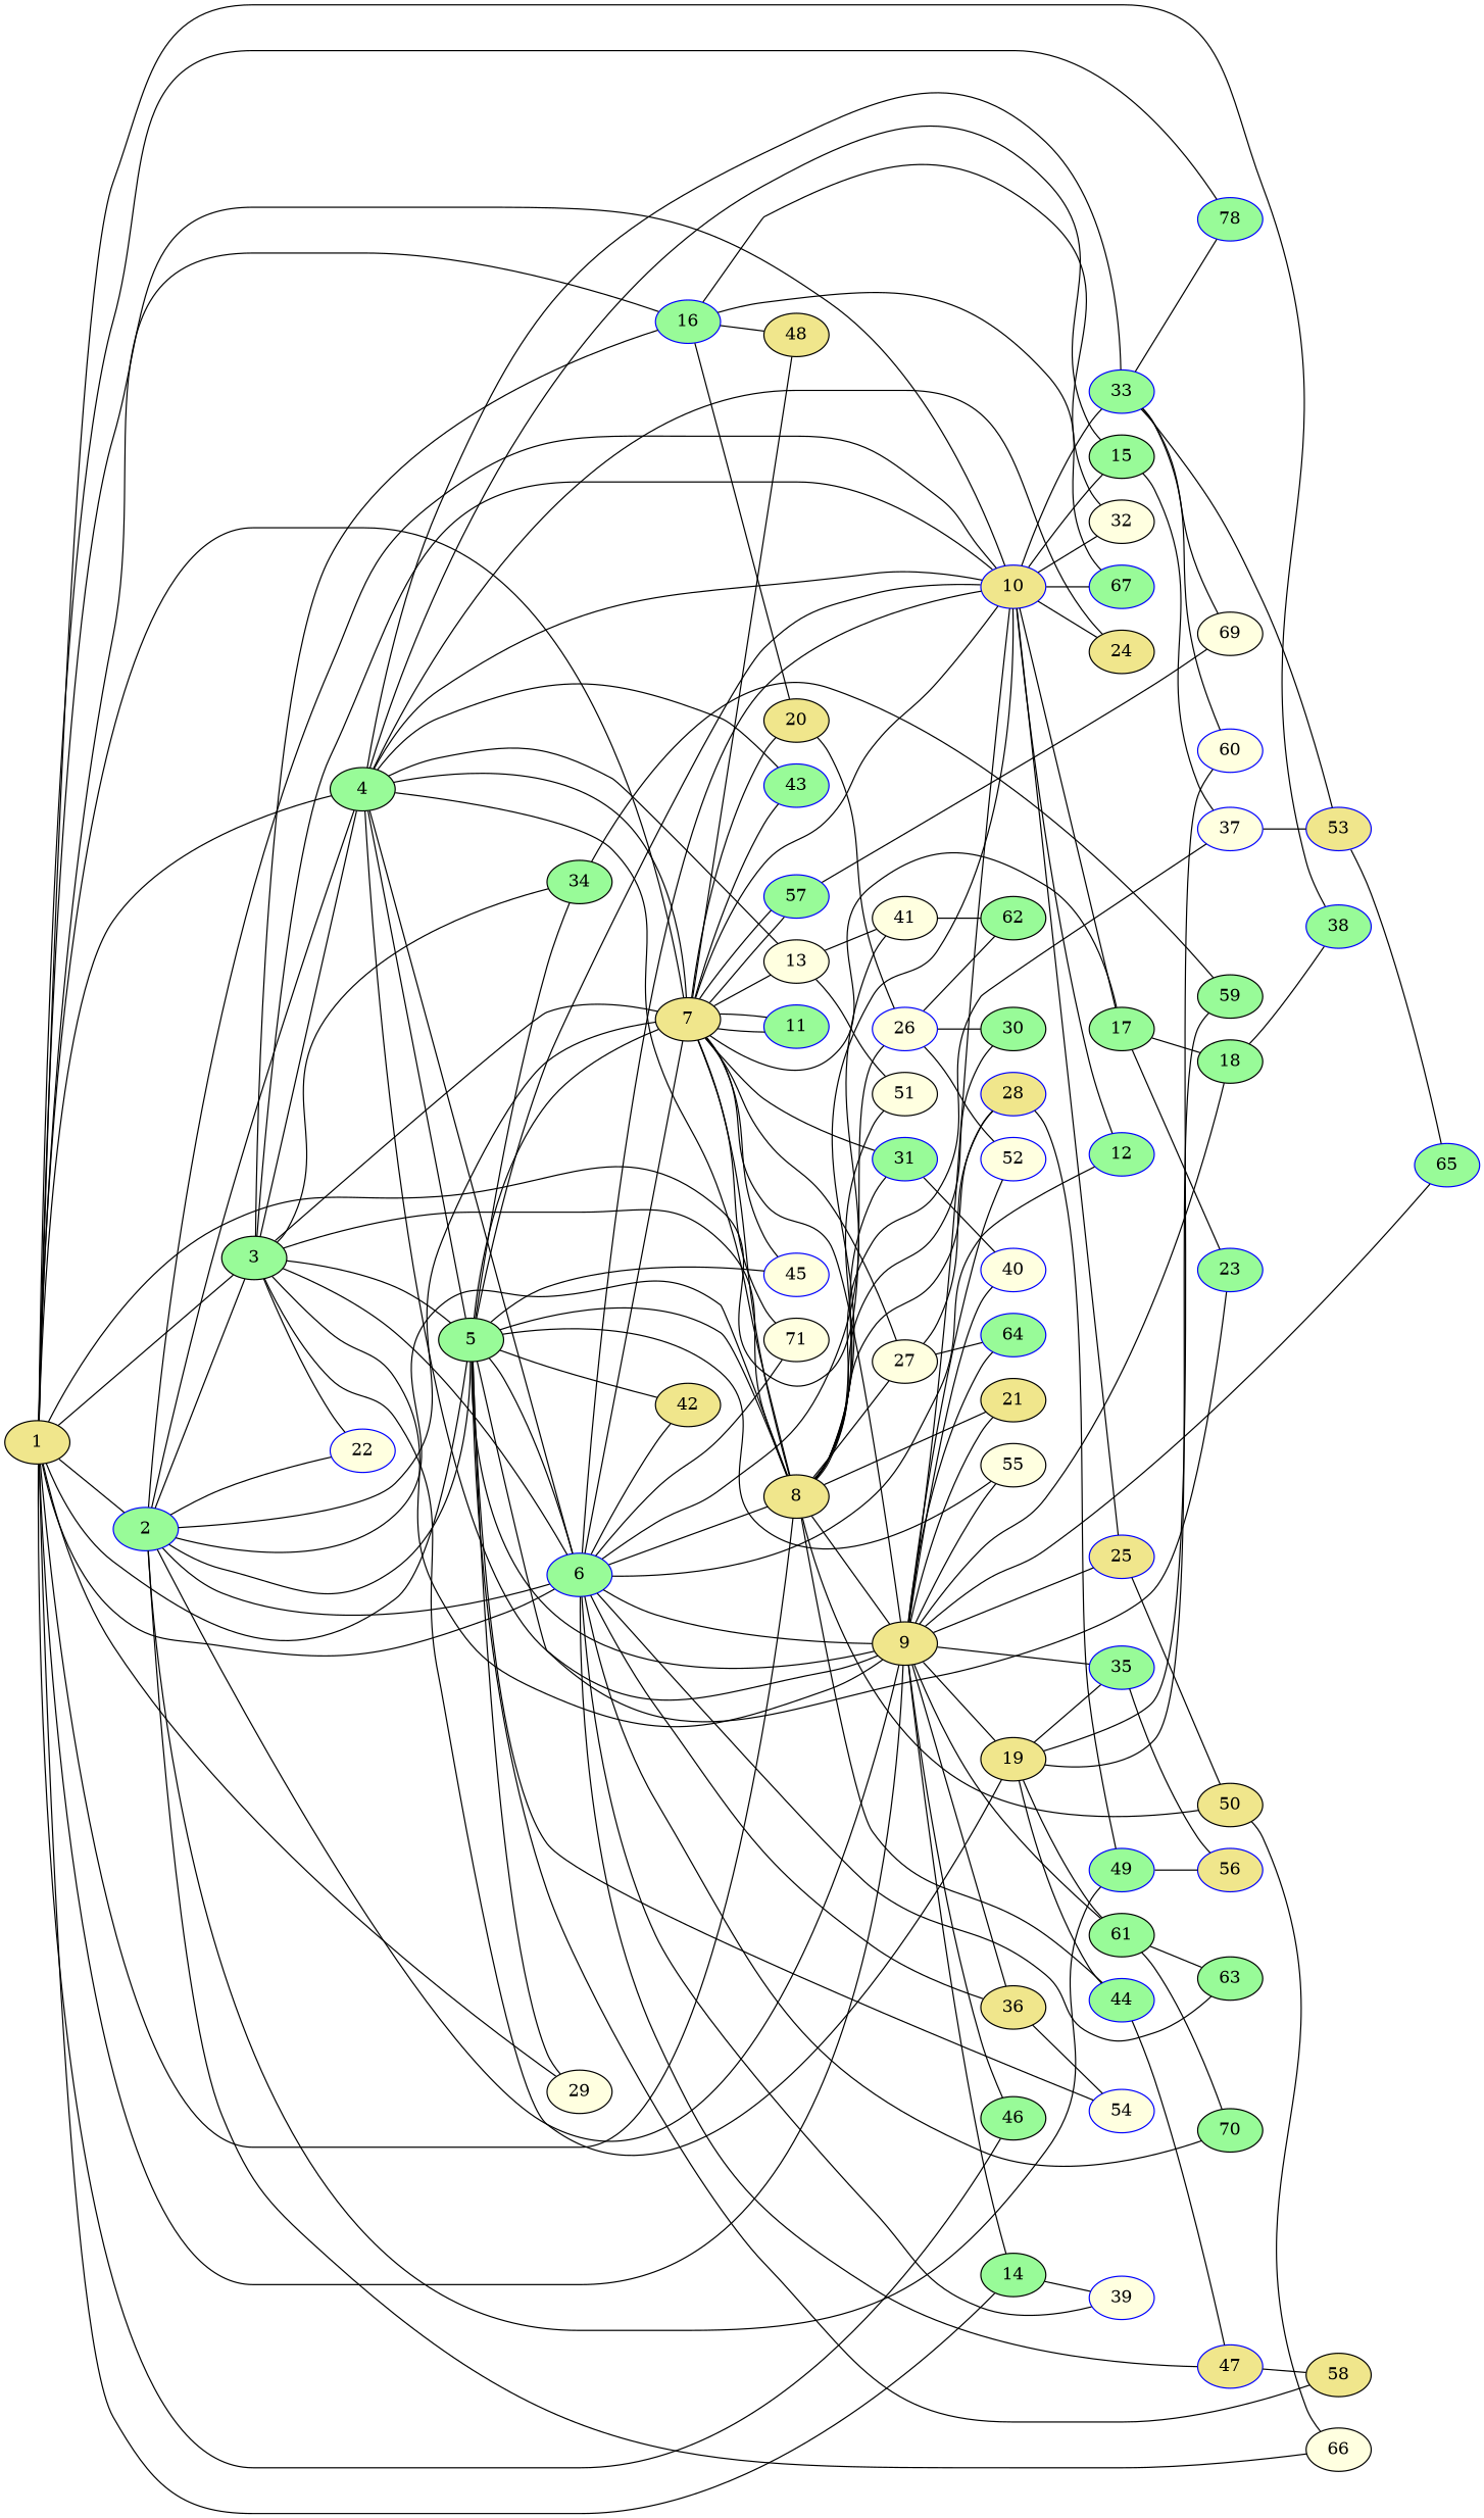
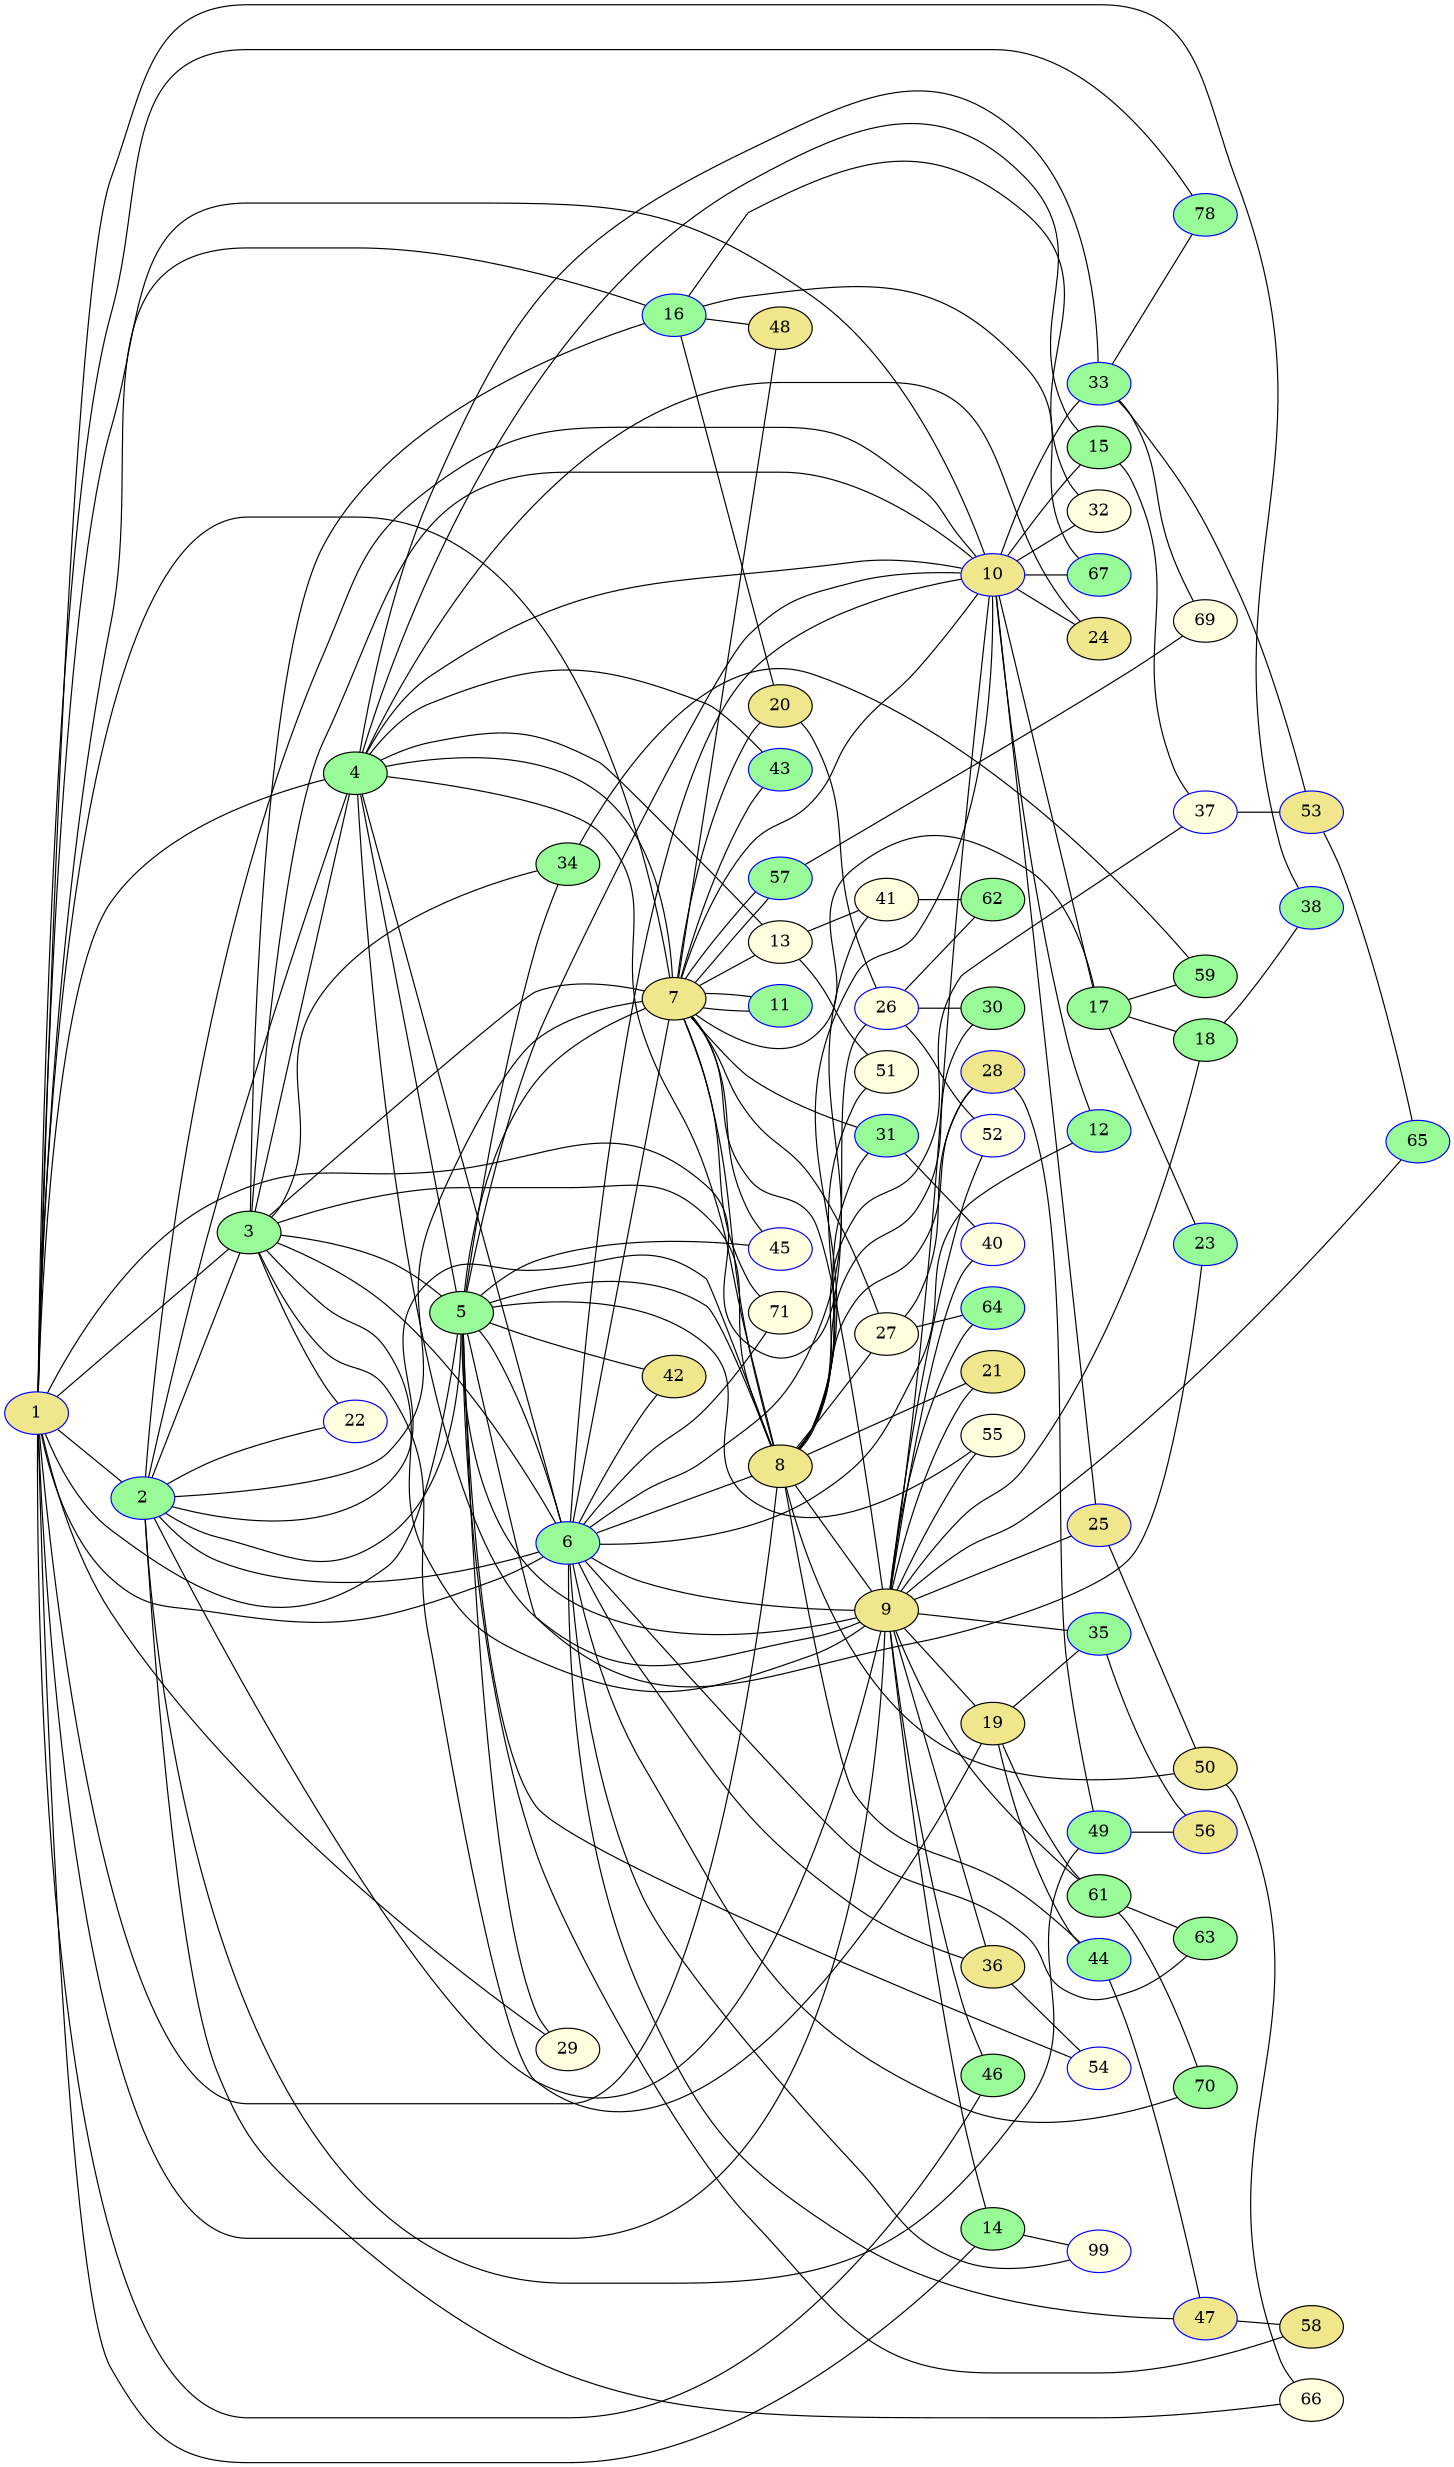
  graph {
    rankdir=LR
    node [color=black fillcolor=palegreen style=filled]
-   1 [fillcolor=khaki]
+   1 [color=blue fillcolor=khaki]
    2 [color=blue]
    3
    4
    5
    6 [color=blue]
    7 [fillcolor=khaki]
    8 [fillcolor=khaki]
    9 [fillcolor=khaki]
    10 [color=blue fillcolor=khaki]
    14
    16 [color=blue]
    26 [color=blue fillcolor=lightyellow]
    29 [fillcolor=lightyellow]
    38 [color=blue]
    46
    n17 [color=blue label=78]
    22 [color=blue fillcolor=lightyellow]
    49 [color=blue]
    66 [fillcolor=lightyellow]
    19 [fillcolor=khaki]
    34
    13 [fillcolor=lightyellow]
    15
    24 [fillcolor=khaki]
    33 [color=blue]
    43 [color=blue]
    23 [color=blue]
    42 [fillcolor=khaki]
    45 [color=blue fillcolor=lightyellow]
    54 [color=blue fillcolor=lightyellow]
    55 [fillcolor=lightyellow]
    58 [fillcolor=khaki]
    12 [color=blue]
    36 [fillcolor=khaki]
-   39 [color=blue fillcolor=lightyellow]
+   39 [color=blue fillcolor=lightyellow label=99]
    41 [fillcolor=lightyellow]
    47 [color=blue fillcolor=khaki]
    63
    70
    71 [fillcolor=lightyellow]
    11 [color=blue]
    17
    20 [fillcolor=khaki]
    27 [fillcolor=lightyellow]
    31 [color=blue]
    48 [fillcolor=khaki]
    57 [color=blue]
    21 [fillcolor=khaki]
    28 [color=blue fillcolor=khaki]
    30
    37 [color=blue fillcolor=lightyellow]
    44 [color=blue]
    50 [fillcolor=khaki]
    51 [fillcolor=lightyellow]
    18
    25 [color=blue fillcolor=khaki]
    35 [color=blue]
    40 [color=blue fillcolor=lightyellow]
    52 [color=blue fillcolor=lightyellow]
    61
    64 [color=blue]
    65 [color=blue]
    32 [fillcolor=lightyellow]
    67 [color=blue]
    62
    56 [color=blue fillcolor=khaki]
-   60 [color=blue fillcolor=lightyellow]
    59
    53 [color=blue fillcolor=khaki]
    69 [fillcolor=lightyellow]
    1 -- 2
    1 -- 3
    1 -- 4
    1 -- 5
    1 -- 6
    1 -- 7
    1 -- 8
    1 -- 9
    1 -- 10
    1 -- 14
    1 -- 16
    1 -- 26
    1 -- 29
    1 -- 38
    1 -- 46
    1 -- n17
    2 -- 3
    2 -- 4
    2 -- 5
    2 -- 6
    2 -- 7
    2 -- 8
    2 -- 9
    2 -- 10
    2 -- 22
    2 -- 49
    2 -- 66
    3 -- 4
    3 -- 5
    3 -- 6
    3 -- 7
    3 -- 8
    3 -- 9
    3 -- 10
    3 -- 16
    3 -- 22
    3 -- 19
    3 -- 34
    4 -- 5
    4 -- 6
    4 -- 7
    4 -- 8
    4 -- 9
    4 -- 10
    4 -- 13
    4 -- 15
    4 -- 24
    4 -- 33
    4 -- 43
    5 -- 6
    5 -- 7
    5 -- 8
    5 -- 9
    5 -- 10
    5 -- 29
    5 -- 34
    5 -- 23
    5 -- 42
    5 -- 45
    5 -- 54
    5 -- 55
    5 -- 58
    6 -- 7
    6 -- 8
    6 -- 9
    6 -- 10
    6 -- 42
    6 -- 12
    6 -- 36
    6 -- 39
    6 -- 41
    6 -- 47
    6 -- 63
    6 -- 70
    6 -- 71
    7 -- 8
    7 -- 9
    7 -- 10
    7 -- 13
    7 -- 43
    7 -- 45
    7 -- 71
    7 -- 11
    7 -- 11
    7 -- 17
    7 -- 20
    7 -- 27
    7 -- 31
    7 -- 48
    7 -- 57
    7 -- 57
    8 -- 9
    8 -- 10
    8 -- 27
    8 -- 31
    8 -- 21
    8 -- 28
    8 -- 30
    8 -- 37
    8 -- 44
    8 -- 50
    8 -- 51
    9 -- 10
    9 -- 14
    9 -- 46
    9 -- 19
    9 -- 55
    9 -- 36
    9 -- 21
    9 -- 18
    9 -- 25
    9 -- 35
    9 -- 40
    9 -- 52
    9 -- 61
    9 -- 64
    9 -- 65
    10 -- 15
    10 -- 24
    10 -- 33
    10 -- 12
    10 -- 17
    10 -- 25
    10 -- 32
    10 -- 67
    14 -- 39
    16 -- 20
    16 -- 48
    16 -- 32
    16 -- 67
    26 -- 30
    26 -- 52
    26 -- 62
    49 -- 56
    19 -- 44
    19 -- 35
    19 -- 61
-   19 -- 60
    34 -- 59
    13 -- 41
    13 -- 51
    15 -- 37
    33 -- n17
-   33 -- 60
    33 -- 53
    33 -- 69
    36 -- 54
    41 -- 62
    47 -- 58
    17 -- 23
    17 -- 18
-   19 -- 59
+   17 -- 59
    20 -- 26
    27 -- 28
    27 -- 64
    31 -- 40
    57 -- 69
    28 -- 49
    37 -- 53
    44 -- 47
    50 -- 66
    18 -- 38
    25 -- 50
    35 -- 56
    61 -- 63
    61 -- 70
    53 -- 65
  }
